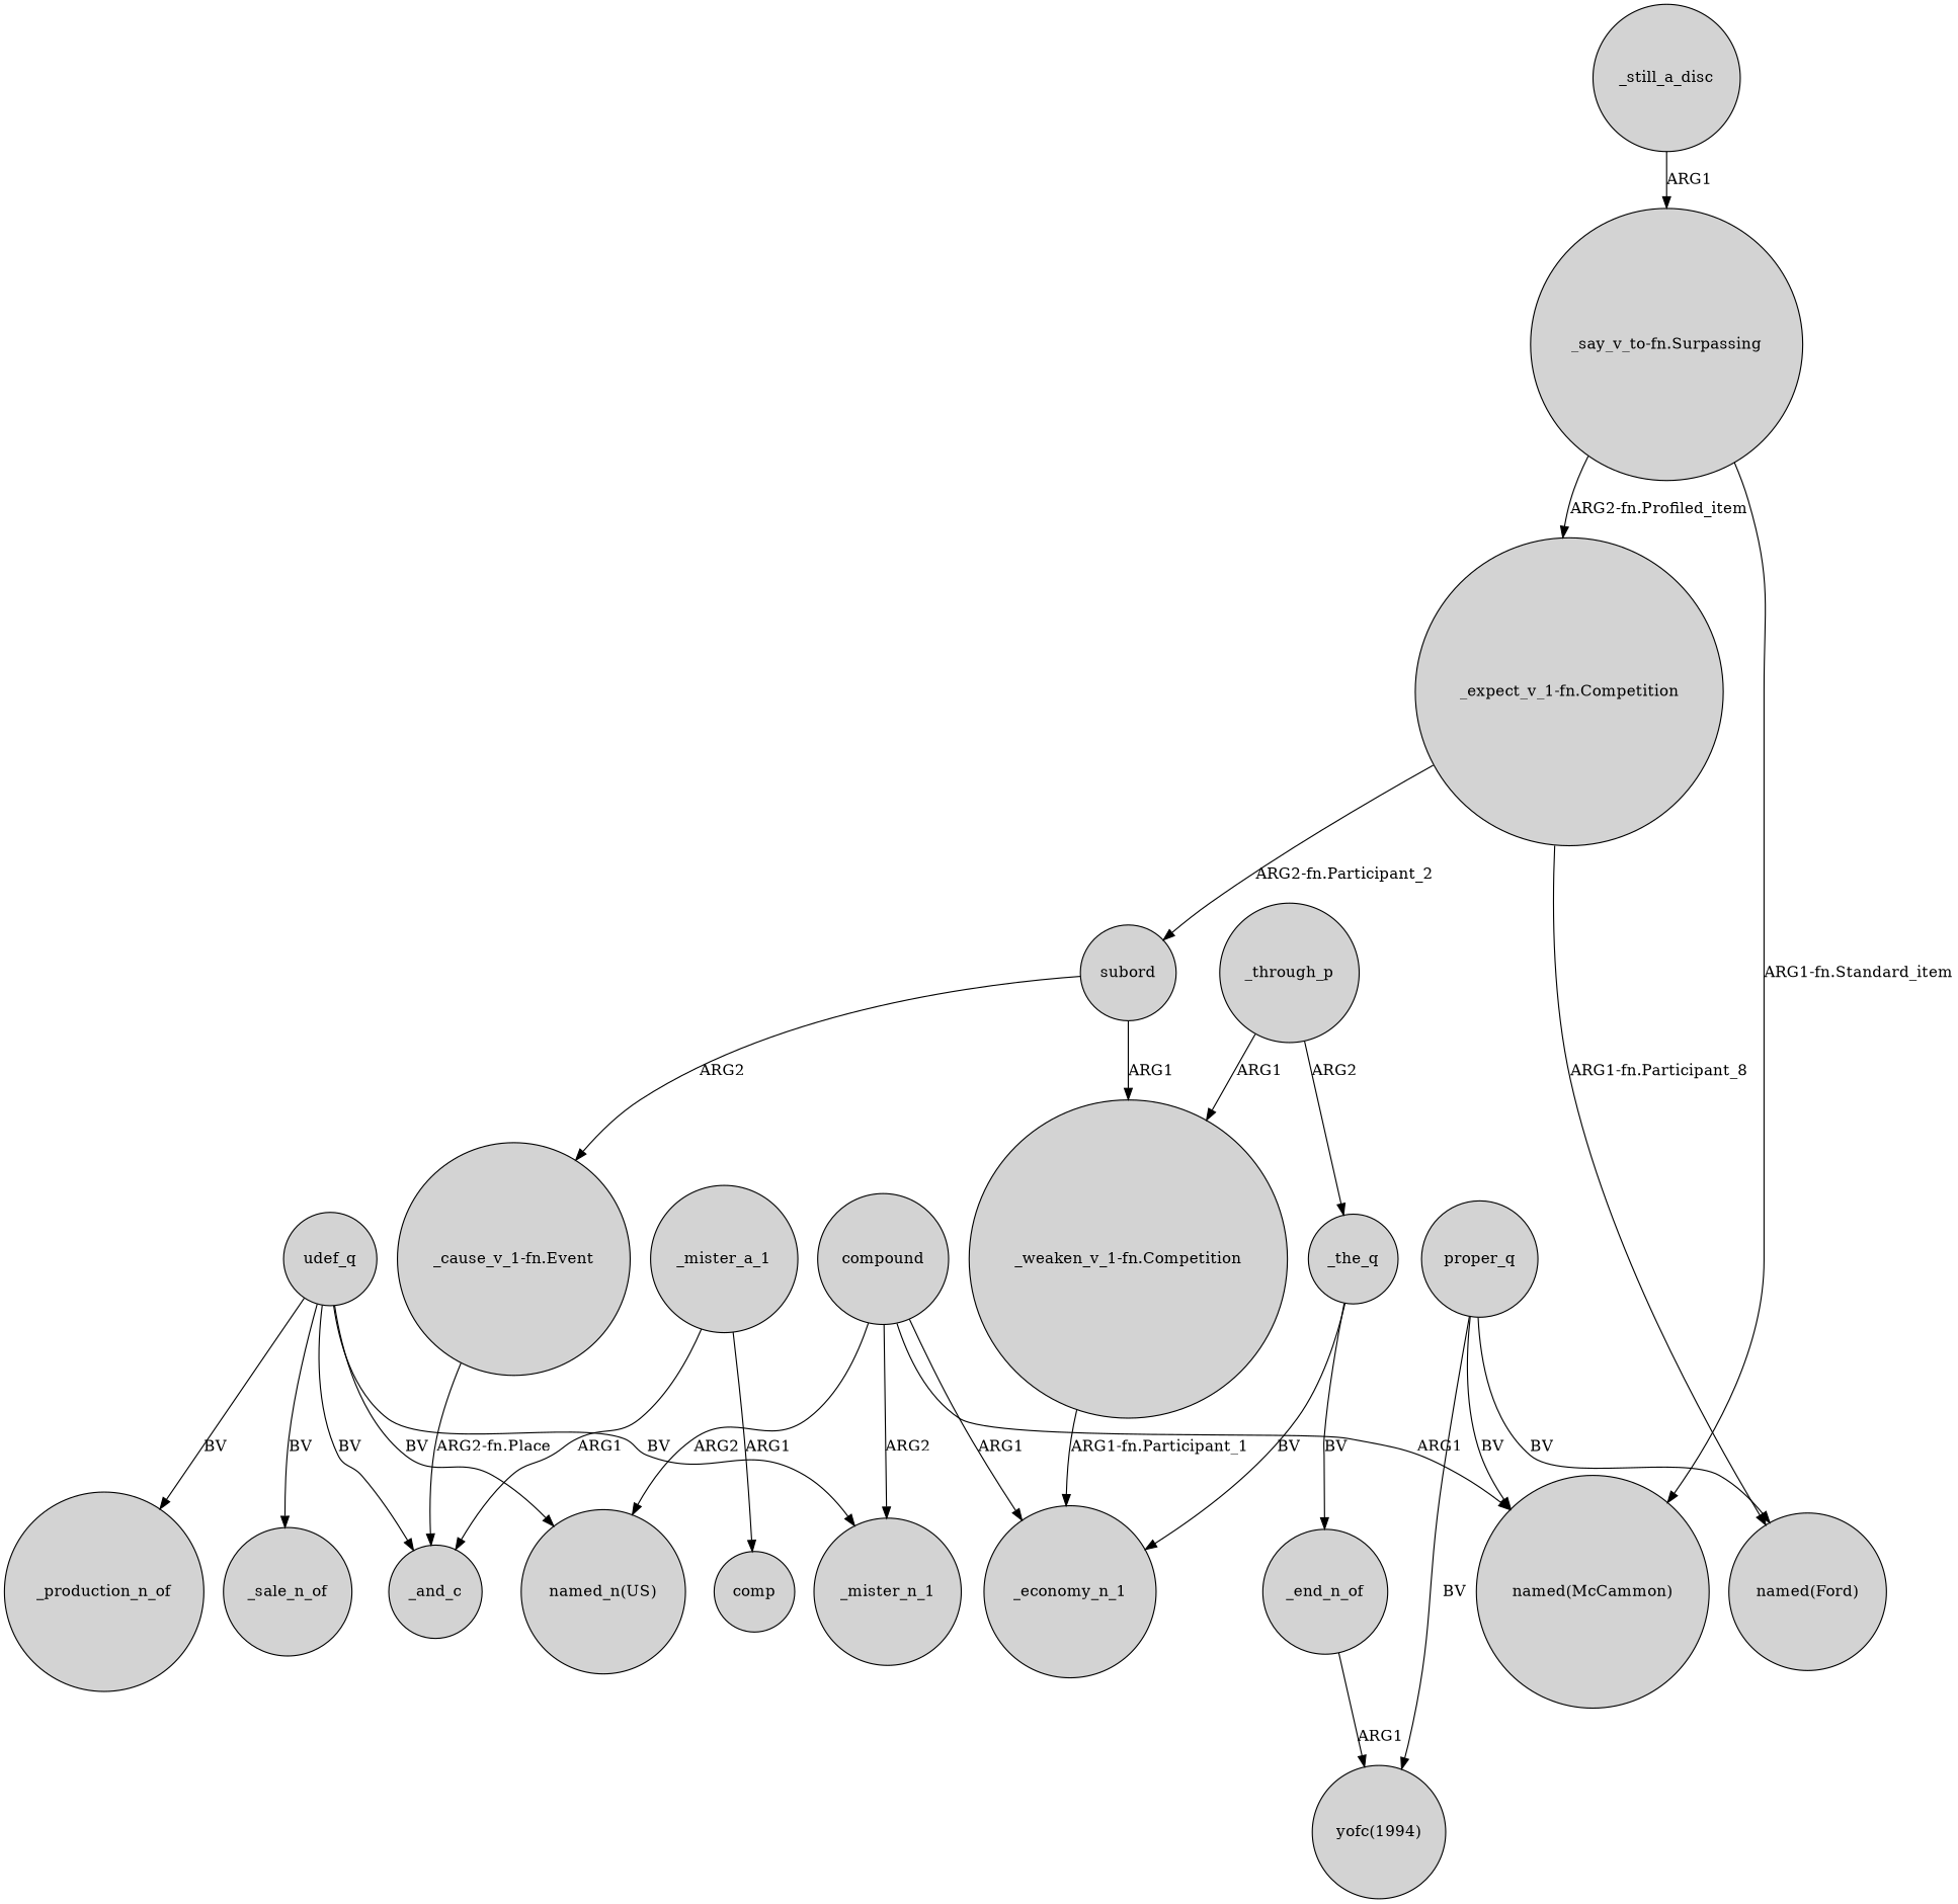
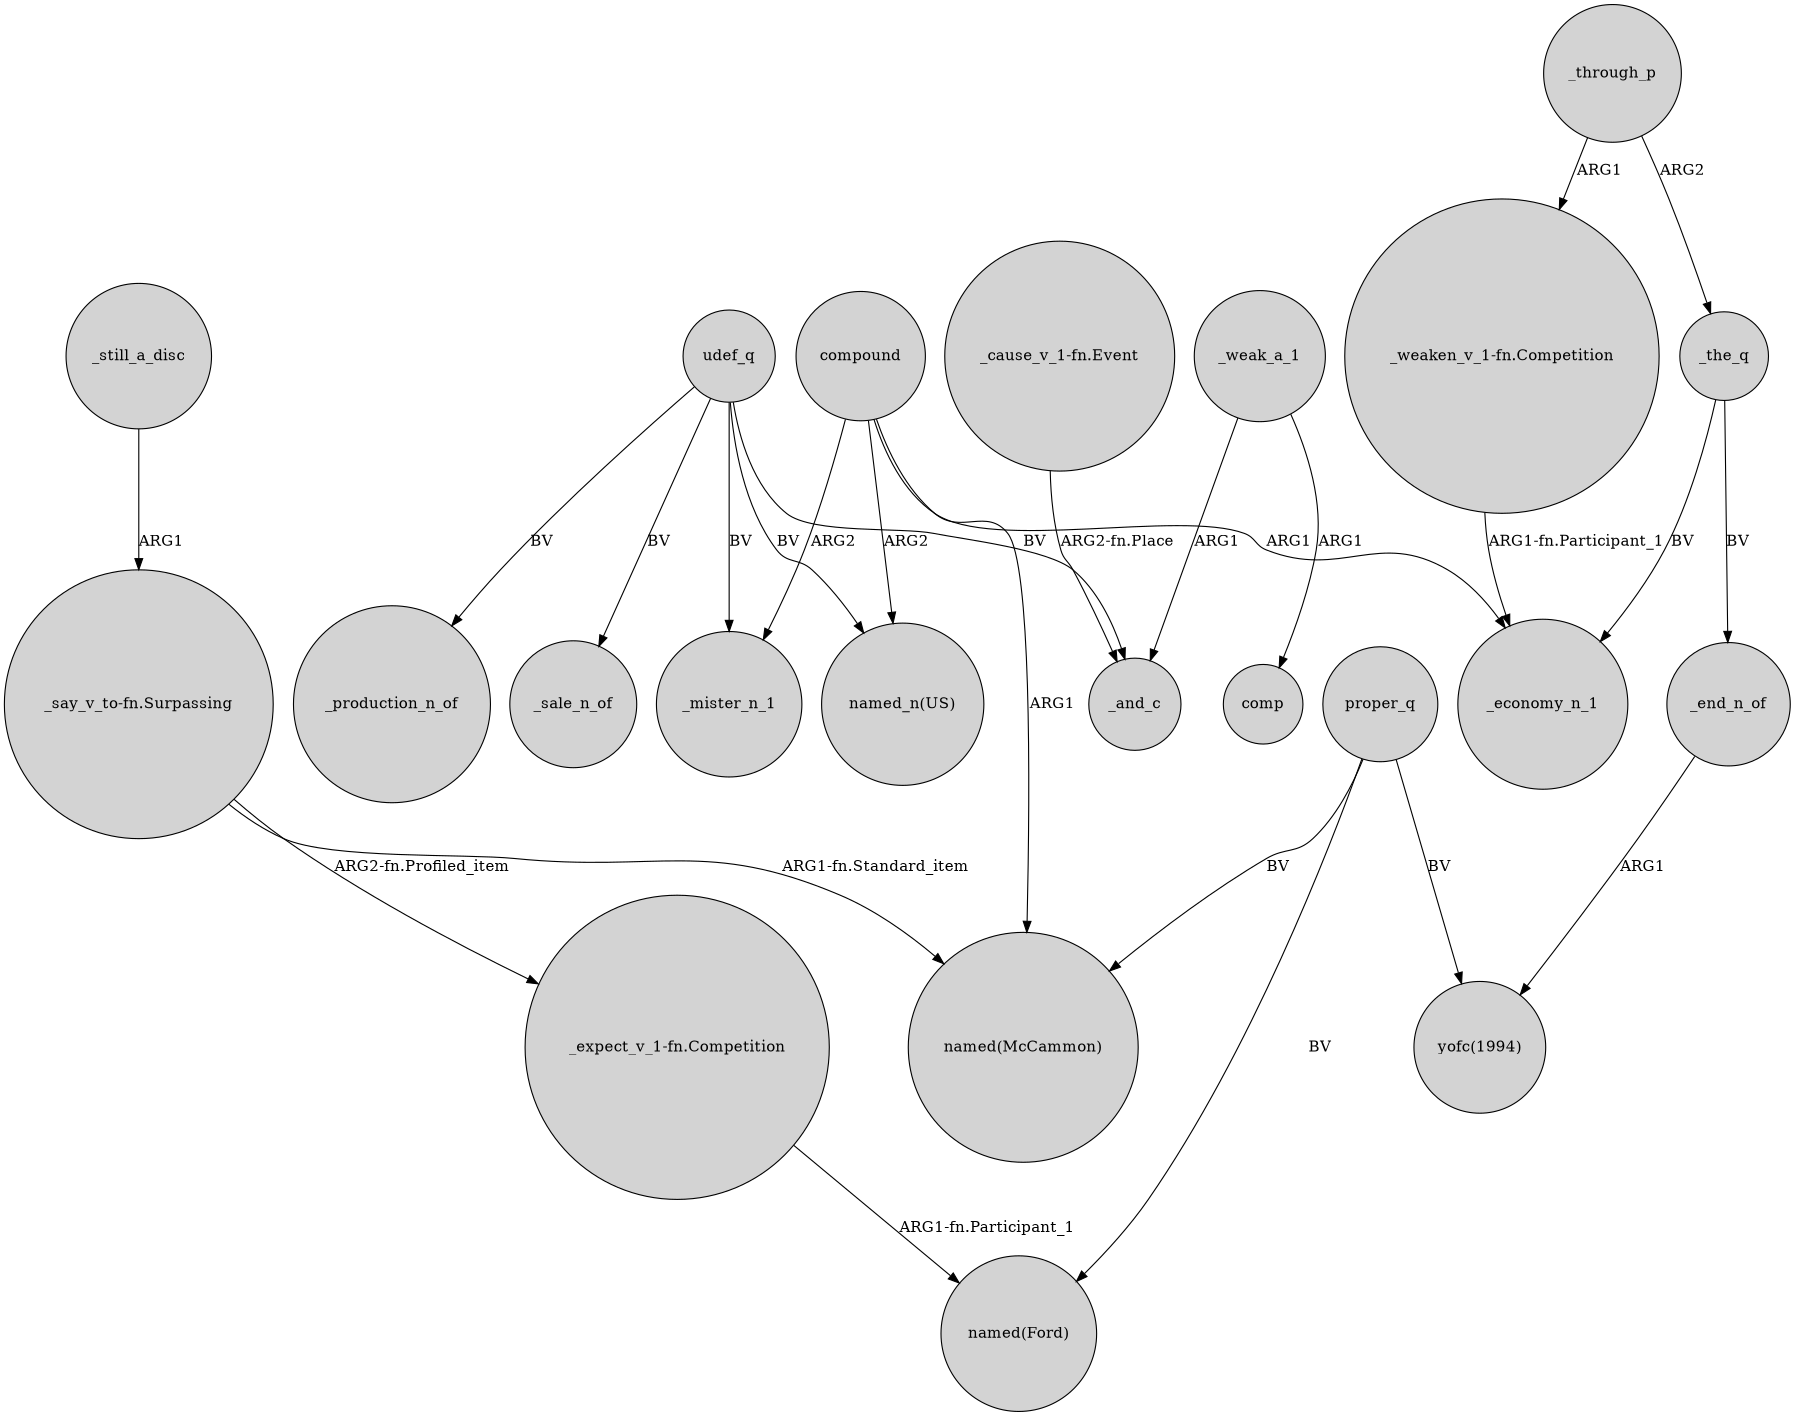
  digraph {
    node [shape=circle style=filled]
    compound
    _mister_n_1
    "named(McCammon)"
    _economy_n_1
    "named_n(US)"
    proper_q
    "named(Ford)"
    n8 [label="yofc(1994)"]
-   subord
    "_cause_v_1-fn.Event"
    "_weaken_v_1-fn.Competition"
    _and_c
    _through_p
    _the_q
    _end_n_of
    "_expect_v_1-fn.Competition"
    udef_q
    _production_n_of
    _sale_n_of
    "_say_v_to-fn.Surpassing"
-   _weak_a_1 [label=_mister_a_1]
+   _weak_a_1
    comp
    _still_a_disc
    compound -> _mister_n_1 [label=ARG2]
    compound -> "named(McCammon)" [label=ARG1]
    compound -> _economy_n_1 [label=ARG1]
    compound -> "named_n(US)" [label=ARG2]
    proper_q -> "named(McCammon)" [label=BV]
    proper_q -> "named(Ford)" [label=BV]
    proper_q -> n8 [label=BV]
-   subord -> "_cause_v_1-fn.Event" [label=ARG2]
-   subord -> "_weaken_v_1-fn.Competition" [label=ARG1]
    "_cause_v_1-fn.Event" -> _and_c [label="ARG2-fn.Place"]
    "_weaken_v_1-fn.Competition" -> _economy_n_1 [label="ARG1-fn.Participant_1"]
    _through_p -> "_weaken_v_1-fn.Competition" [label=ARG1]
    _through_p -> _the_q [label=ARG2]
    _the_q -> _economy_n_1 [label=BV]
    _the_q -> _end_n_of [label=BV]
    _end_n_of -> n8 [label=ARG1]
-   "_expect_v_1-fn.Competition" -> "named(Ford)" [label="ARG1-fn.Participant_8"]
-   "_expect_v_1-fn.Competition" -> subord [label="ARG2-fn.Participant_2"]
+   "_expect_v_1-fn.Competition" -> "named(Ford)" [label="ARG1-fn.Participant_1"]
    udef_q -> _mister_n_1 [label=BV]
    udef_q -> "named_n(US)" [label=BV]
    udef_q -> _and_c [label=BV]
    udef_q -> _production_n_of [label=BV]
    udef_q -> _sale_n_of [label=BV]
    "_say_v_to-fn.Surpassing" -> "named(McCammon)" [label="ARG1-fn.Standard_item"]
    "_say_v_to-fn.Surpassing" -> "_expect_v_1-fn.Competition" [label="ARG2-fn.Profiled_item"]
    _weak_a_1 -> _and_c [label=ARG1]
    _weak_a_1 -> comp [label=ARG1]
    _still_a_disc -> "_say_v_to-fn.Surpassing" [label=ARG1]
  }
